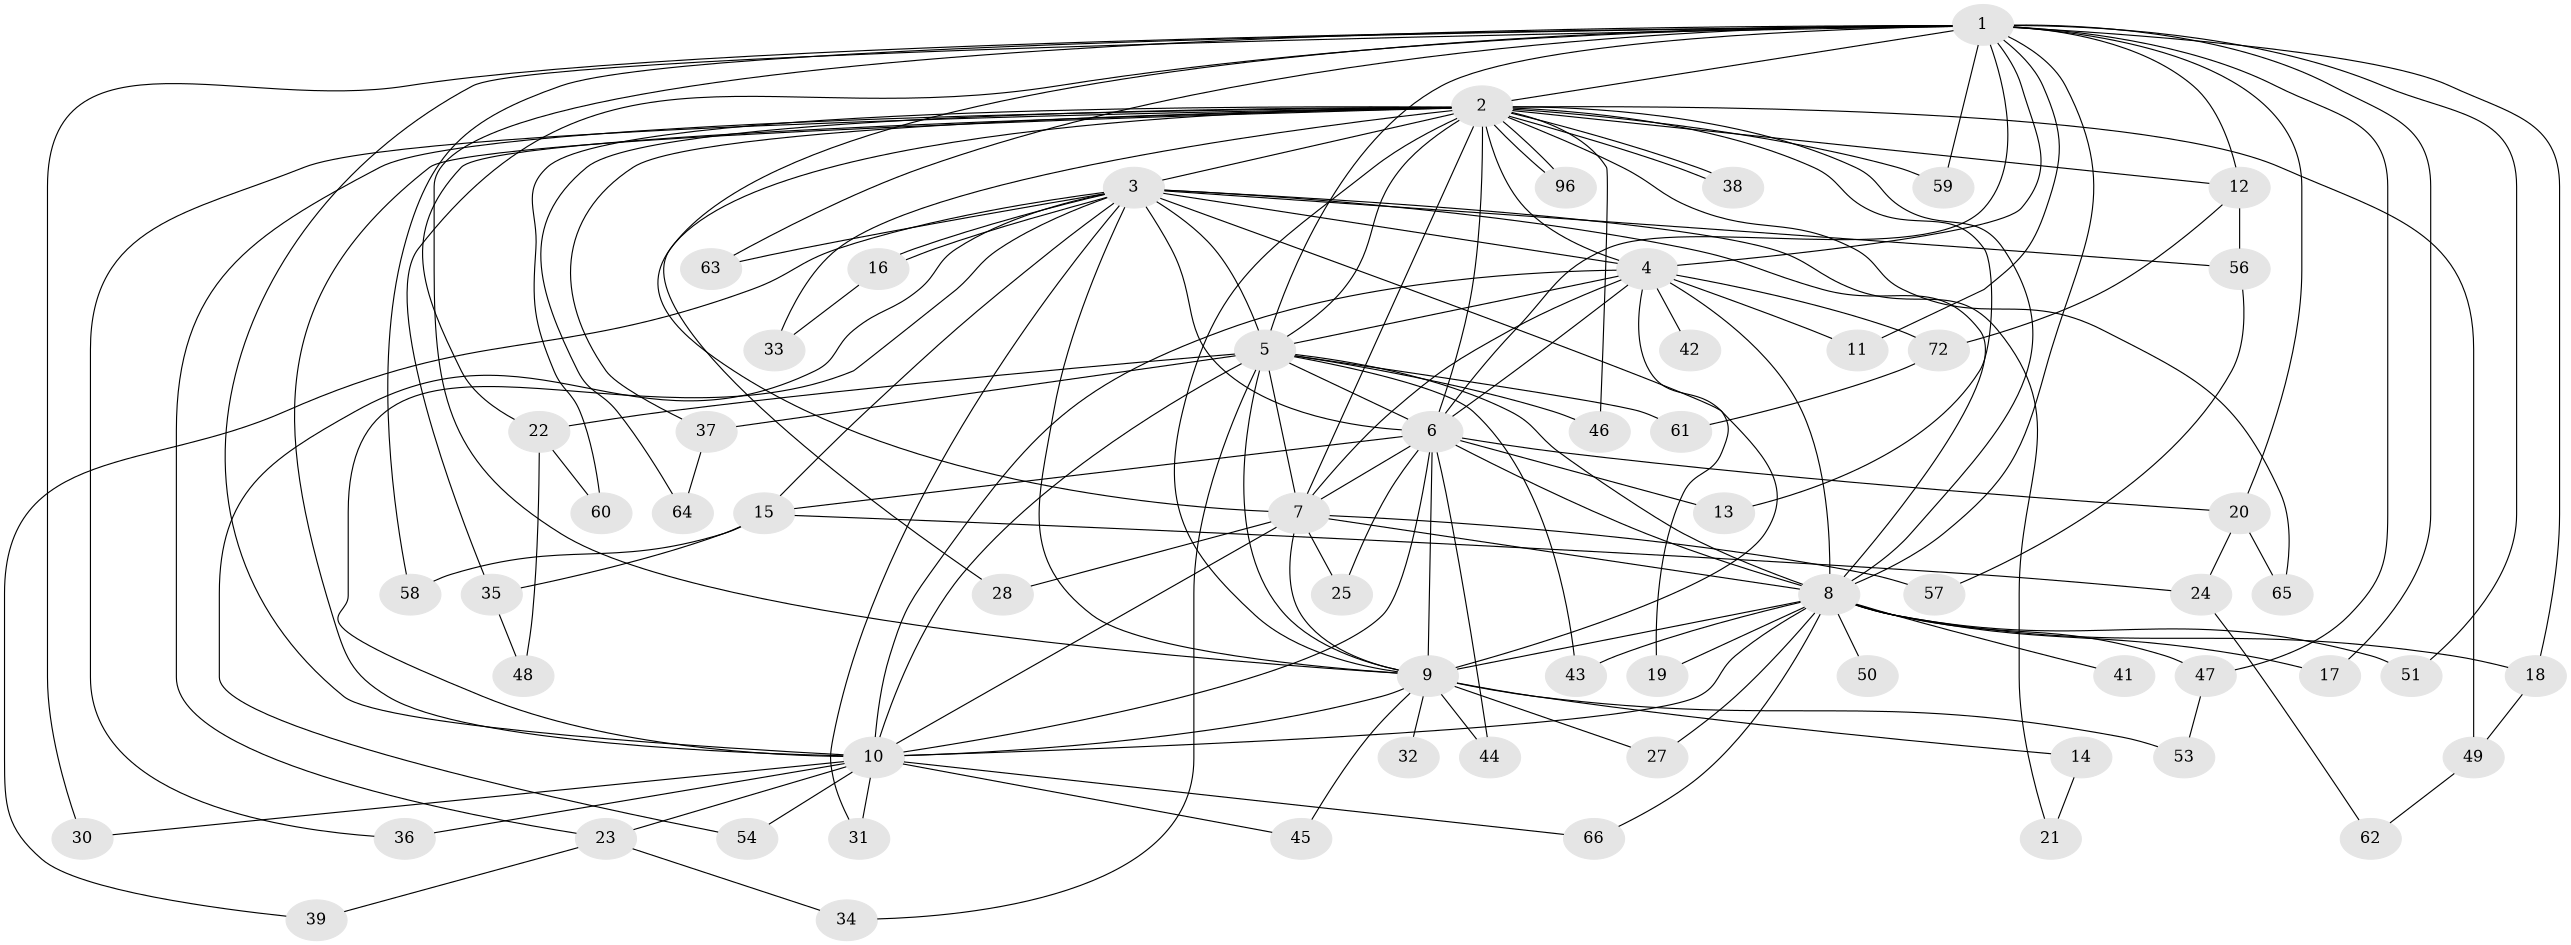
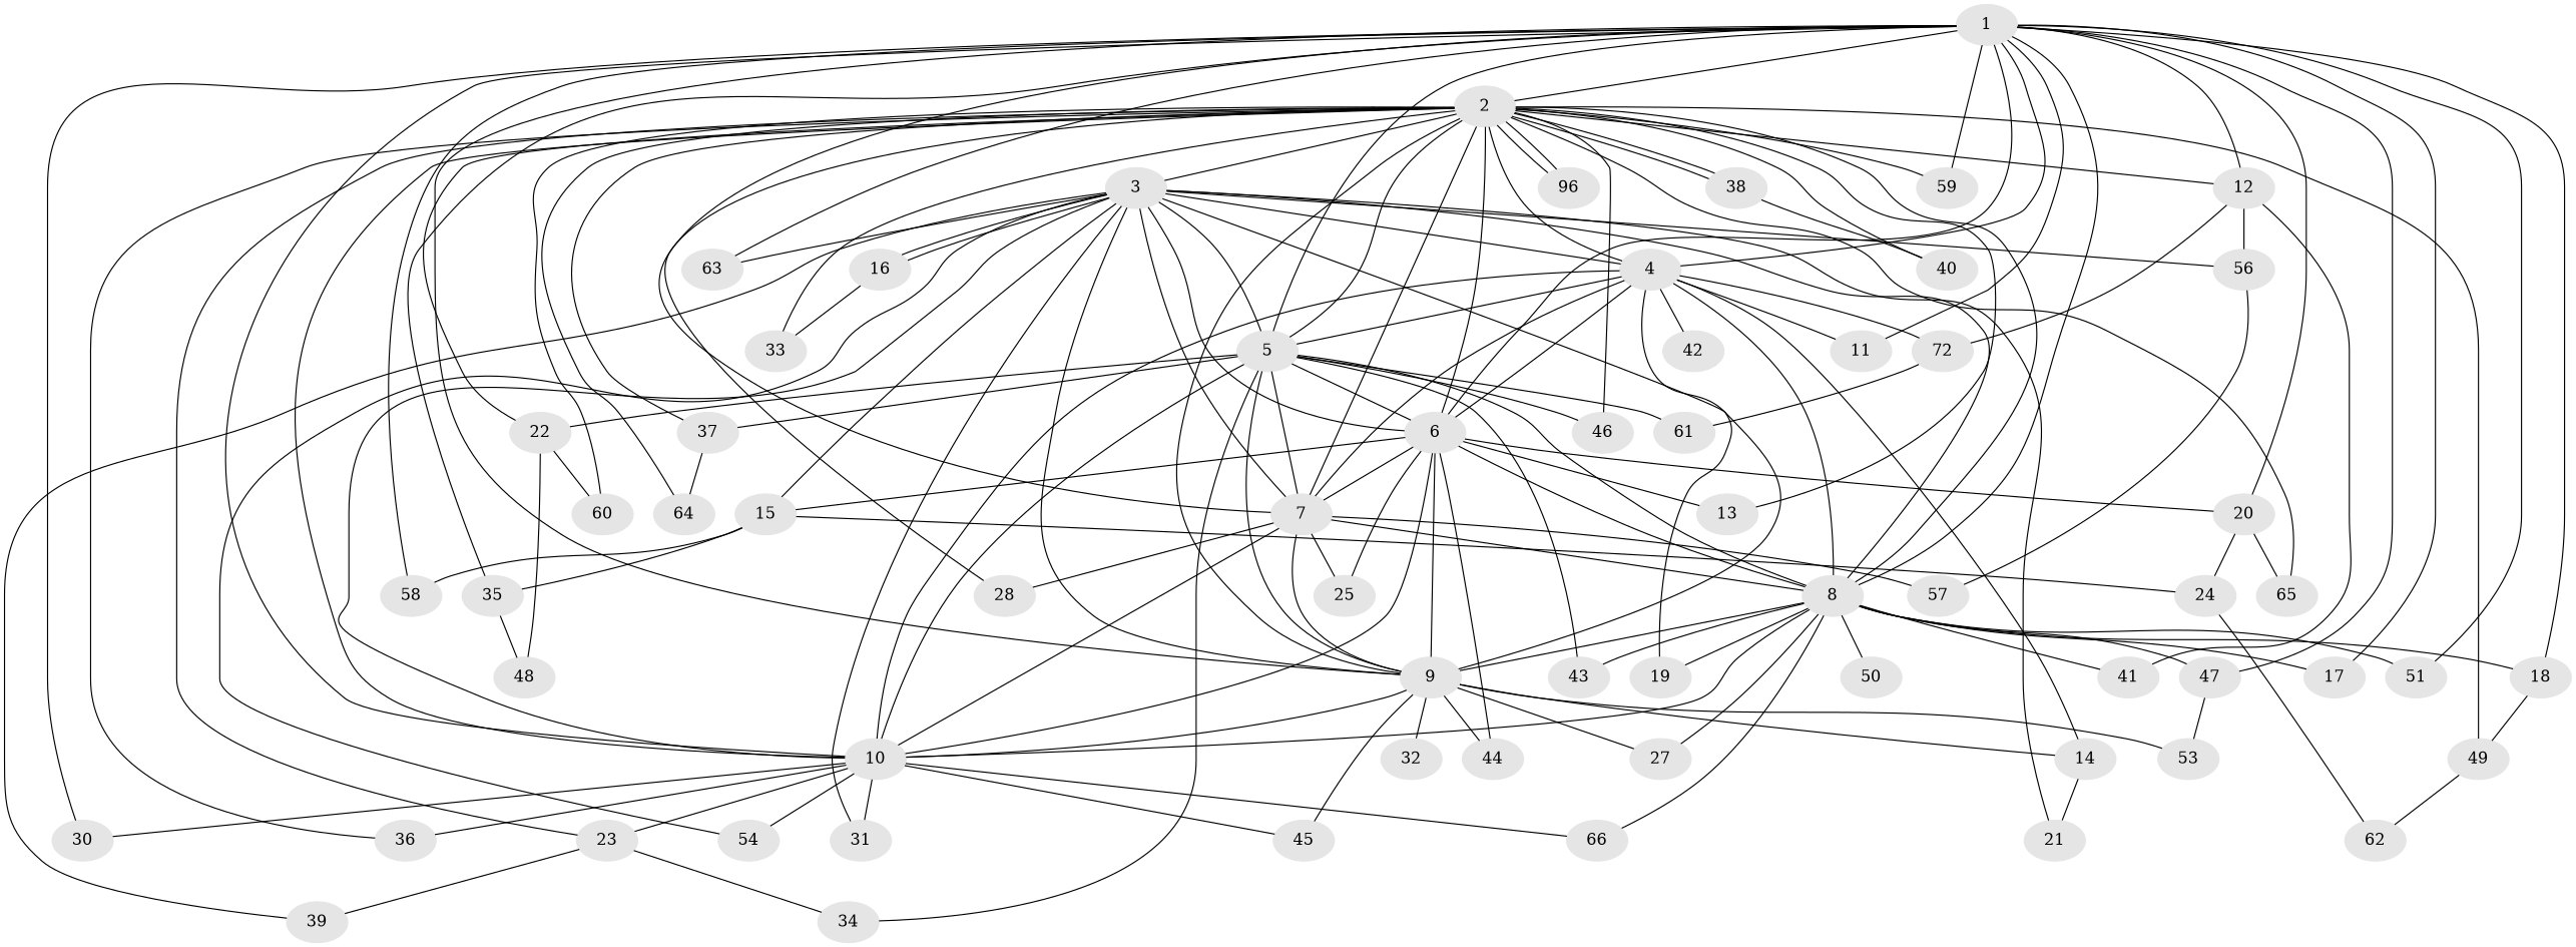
  graph {
    node [color=gray90 style=filled]
    1
    2
    4
    5
    6
    7
    8
    9
    10
    11
    12
    17
    18
    20
    30
    35
    47
    51
    58
    59
    63
    3
    13
    22
    23
    n26 [label=96]
    28
    33
    36
    37
    38
+   40
    46
    49
    60
    64
    65
    15
    16
    19
    21
    31
    39
    54
    56
    14
    42
    n48 [label=72]
    34
    43
    61
    25
    44
    57
    50
    27
    41
    66
    32
    45
    53
    24
    48
    62
    1 -- 2
    1 -- 4
    1 -- 5
    1 -- 6
    1 -- 7
    1 -- 8
    1 -- 9
    1 -- 10
    1 -- 11
    1 -- 12
    1 -- 17
    1 -- 18
    1 -- 20
    1 -- 30
    1 -- 35
    1 -- 47
    1 -- 51
    1 -- 58
    1 -- 59
    1 -- 63
    2 -- 4
    2 -- 5
    2 -- 6
    2 -- 7
    2 -- 8
    2 -- 9
    2 -- 10
    2 -- 12
    2 -- 59
    2 -- 3
    2 -- 13
    2 -- 22
    2 -- 23
    2 -- n26
    2 -- n26
    2 -- 28
    2 -- 33
    2 -- 36
    2 -- 37
    2 -- 38
    2 -- 38
+   2 -- 40
    2 -- 46
    2 -- 49
    2 -- 60
    2 -- 64
    2 -- 65
    4 -- 5
    4 -- 6
    4 -- 7
    4 -- 8
    4 -- 9
    4 -- 10
    4 -- 11
+   4 -- 14
    4 -- 42
    4 -- n48
    5 -- 6
    5 -- 7
    5 -- 8
    5 -- 9
    5 -- 10
    5 -- 22
    5 -- 37
    5 -- 46
    5 -- 34
    5 -- 43
    5 -- 61
    6 -- 7
    6 -- 8
    6 -- 9
    6 -- 10
    6 -- 20
    6 -- 13
    6 -- 15
    6 -- 25
    6 -- 44
    7 -- 8
    7 -- 9
    7 -- 10
    7 -- 28
    7 -- 25
    7 -- 57
    8 -- 9
    8 -- 10
    8 -- 17
    8 -- 18
    8 -- 47
    8 -- 51
    8 -- 19
    8 -- 43
    8 -- 50
    8 -- 27
    8 -- 41
    8 -- 66
    9 -- 10
    9 -- 14
    9 -- 44
    9 -- 27
    9 -- 32
    9 -- 45
    9 -- 53
    10 -- 30
    10 -- 23
    10 -- 36
    10 -- 31
    10 -- 54
    10 -- 66
    10 -- 45
    12 -- 56
    12 -- n48
+   12 -- 41
    18 -- 49
    20 -- 65
    20 -- 24
    35 -- 48
    47 -- 53
    3 -- 4
    3 -- 5
    3 -- 6
+   3 -- 7
    3 -- 8
    3 -- 9
    3 -- 10
    3 -- 63
    3 -- 15
    3 -- 16
    3 -- 16
    3 -- 19
    3 -- 21
    3 -- 31
    3 -- 39
    3 -- 54
    3 -- 56
    22 -- 60
    22 -- 48
    23 -- 39
    23 -- 34
    37 -- 64
+   38 -- 40
    49 -- 62
    15 -- 35
    15 -- 58
    15 -- 24
    16 -- 33
    56 -- 57
    14 -- 21
    n48 -- 61
    24 -- 62
  }
